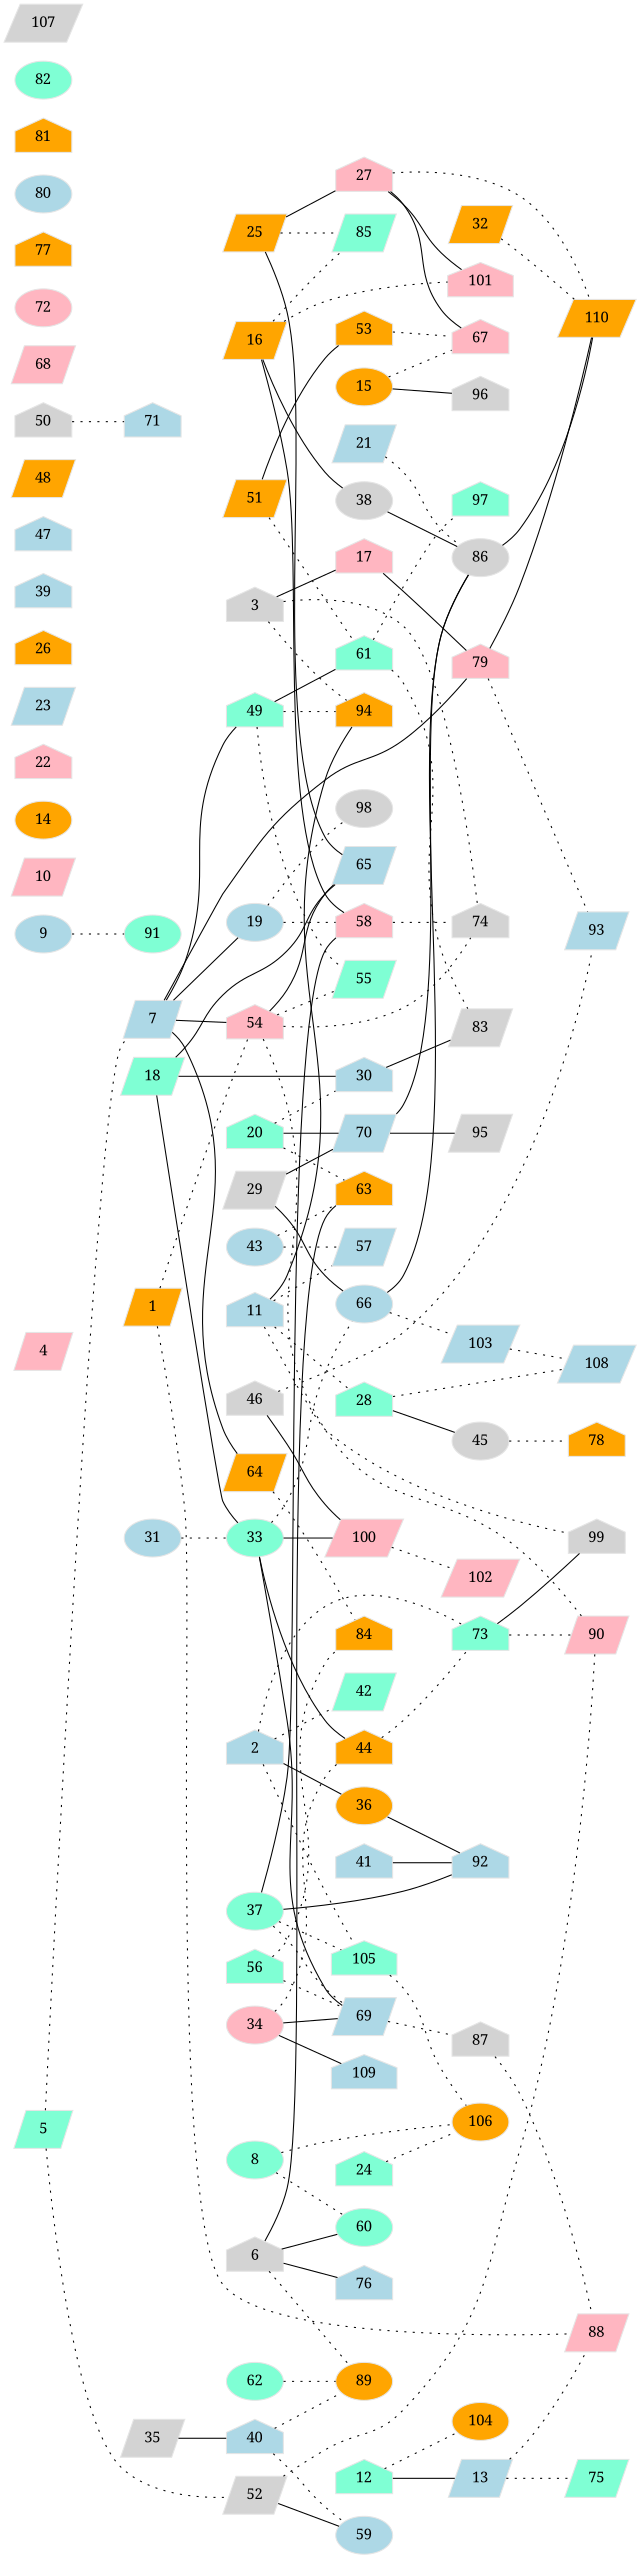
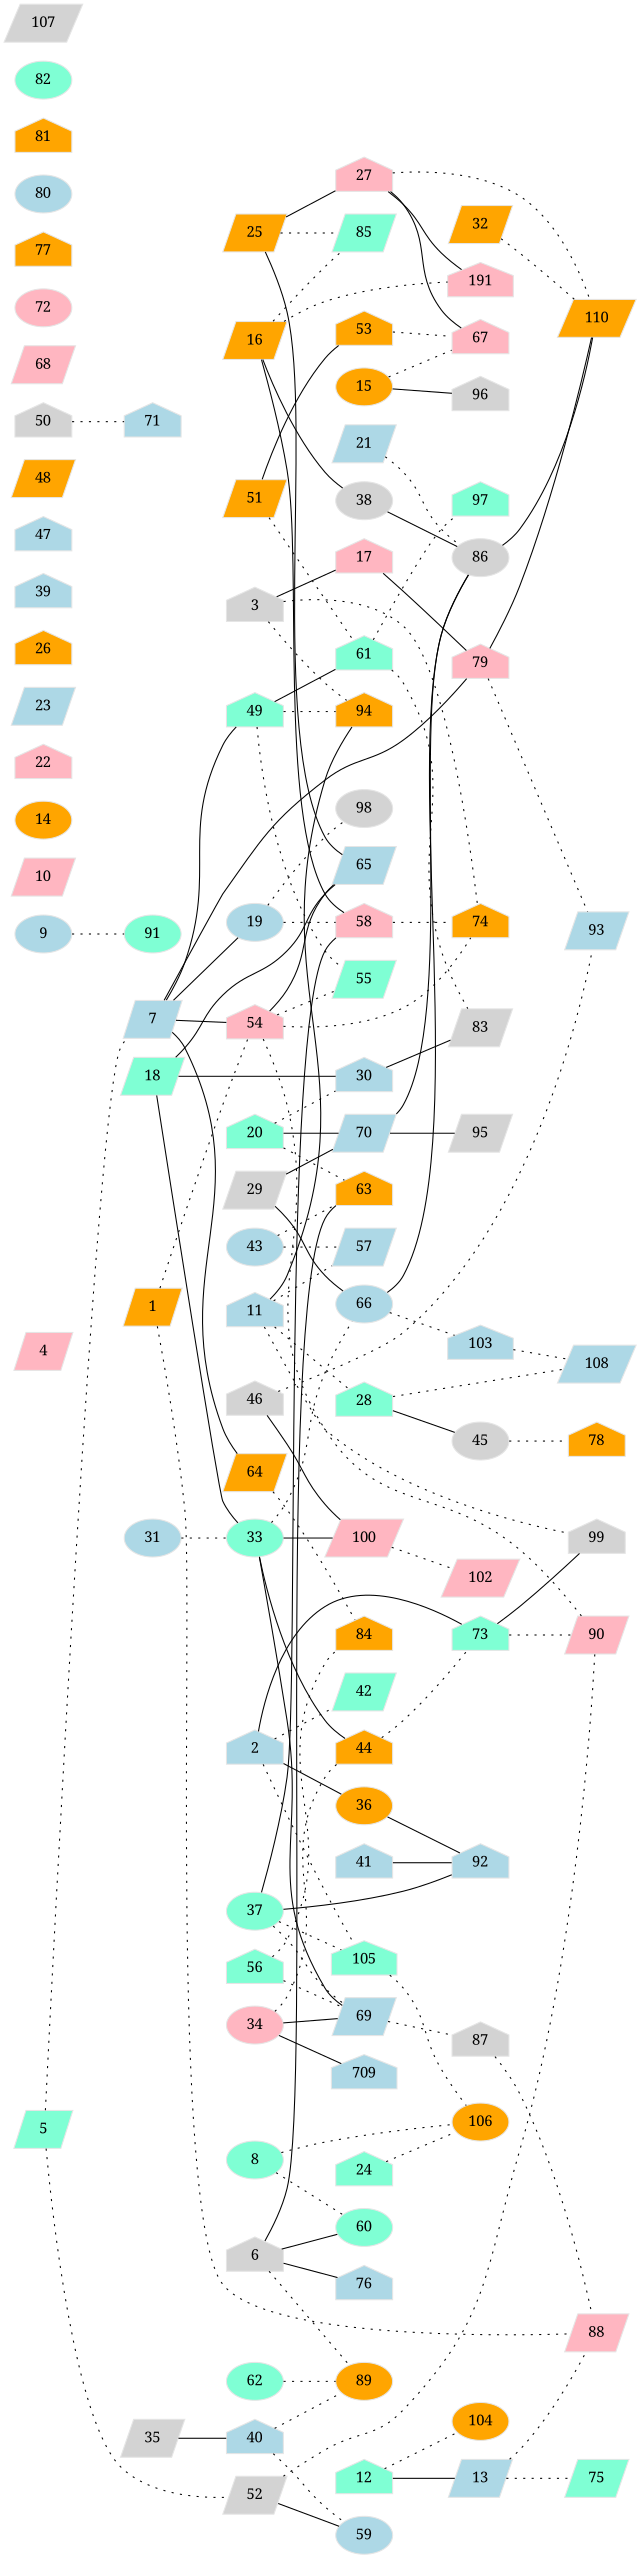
  graph {
    fontname="Noto Serif"
    rankdir=LR
    node [color=gray90 fillcolor=lightblue fontname="Noto Serif" shape=house style=filled]
    edge [fontname="Noto Serif" style=dotted]
    1 [fillcolor=orange shape=parallelogram]
    54 [fillcolor=lightpink]
    88 [fillcolor=lightpink shape=parallelogram]
-   74 [fillcolor=lightgrey]
+   74 [fillcolor=orange]
    65 [shape=parallelogram]
    55 [fillcolor=aquamarine shape=parallelogram]
    90 [fillcolor=lightpink shape=parallelogram]
    36 [fillcolor=orange shape=ellipse]
    2
    42 [fillcolor=aquamarine shape=parallelogram]
    73 [fillcolor=aquamarine]
    105 [fillcolor=aquamarine]
    92
    99 [fillcolor=lightgrey]
    3 [fillcolor=lightgrey]
    17 [fillcolor=lightpink]
    94 [fillcolor=orange]
    79 [fillcolor=lightpink]
    4 [fillcolor=lightpink shape=parallelogram]
    5 [fillcolor=aquamarine shape=parallelogram]
    7 [shape=parallelogram]
    52 [fillcolor=lightgrey shape=parallelogram]
    19 [shape=ellipse]
    49 [fillcolor=aquamarine]
    64 [fillcolor=orange shape=parallelogram]
    59 [shape=ellipse]
    6 [fillcolor=lightgrey]
    76
    60 [fillcolor=aquamarine shape=ellipse]
    63 [fillcolor=orange]
    89 [fillcolor=orange shape=ellipse]
    58 [fillcolor=lightpink]
    98 [fillcolor=lightgrey shape=ellipse]
    61 [fillcolor=aquamarine]
    84 [fillcolor=orange]
    110 [fillcolor=orange shape=parallelogram]
    93 [shape=parallelogram]
    8 [fillcolor=aquamarine shape=ellipse]
    106 [fillcolor=orange shape=ellipse]
    9 [shape=ellipse]
    91 [fillcolor=aquamarine shape=ellipse]
    10 [fillcolor=lightpink shape=parallelogram]
    11
    28 [fillcolor=aquamarine]
    57 [shape=parallelogram]
    45 [fillcolor=lightgrey shape=ellipse]
    108 [shape=parallelogram]
    12 [fillcolor=aquamarine]
    13 [shape=parallelogram]
    104 [fillcolor=orange shape=ellipse]
    75 [fillcolor=aquamarine shape=parallelogram]
    14 [fillcolor=orange shape=ellipse]
    15 [fillcolor=orange shape=ellipse]
    67 [fillcolor=lightpink]
    96 [fillcolor=lightgrey]
    16 [fillcolor=orange shape=parallelogram]
    38 [fillcolor=lightgrey shape=ellipse]
    85 [fillcolor=aquamarine shape=parallelogram]
-   101 [fillcolor=lightpink]
+   101 [fillcolor=lightpink label=191]
    86 [fillcolor=lightgrey shape=ellipse]
    18 [fillcolor=aquamarine shape=parallelogram]
    30
    33 [fillcolor=aquamarine shape=ellipse]
    83 [fillcolor=lightgrey shape=parallelogram]
    66 [shape=ellipse]
    44 [fillcolor=orange]
    69 [shape=parallelogram]
    100 [fillcolor=lightpink shape=parallelogram]
    20 [fillcolor=aquamarine]
    70 [shape=parallelogram]
    95 [fillcolor=lightgrey shape=parallelogram]
    21 [shape=parallelogram]
    22 [fillcolor=lightpink]
    23 [shape=parallelogram]
    24 [fillcolor=aquamarine]
    25 [fillcolor=orange shape=parallelogram]
    27 [fillcolor=lightpink]
    26 [fillcolor=orange]
    78 [fillcolor=orange]
    29 [fillcolor=lightgrey shape=parallelogram]
-   103 [shape=parallelogram]
+   103
    31 [shape=ellipse]
    32 [fillcolor=orange shape=parallelogram]
    87 [fillcolor=lightgrey]
    102 [fillcolor=lightpink shape=parallelogram]
    34 [fillcolor=lightpink shape=ellipse]
-   109
+   109 [label=709]
    35 [fillcolor=lightgrey shape=parallelogram]
    40
    37 [fillcolor=aquamarine shape=ellipse]
    39
    41
    43 [shape=ellipse]
    46 [fillcolor=lightgrey]
    47
    48 [fillcolor=orange shape=parallelogram]
    97 [fillcolor=aquamarine]
    50 [fillcolor=lightgrey]
    71
    51 [fillcolor=orange shape=parallelogram]
    53 [fillcolor=orange]
    56 [fillcolor=aquamarine]
    62 [fillcolor=aquamarine shape=ellipse]
    68 [fillcolor=lightpink shape=parallelogram]
    72 [fillcolor=lightpink shape=ellipse]
    77 [fillcolor=orange]
    80 [shape=ellipse]
    81 [fillcolor=orange]
    82 [fillcolor=aquamarine shape=ellipse]
    107 [fillcolor=lightgrey shape=parallelogram]
    1 -- 54
    1 -- 88
    54 -- 74
    54 -- 65 [style=solid]
    54 -- 55
    54 -- 90
    36 -- 92 [style=solid]
    2 -- 36 [style=solid]
    2 -- 42
-   2 -- 73
+   2 -- 73 [style=solid]
    2 -- 105
    73 -- 90
    73 -- 99 [style=solid]
    105 -- 106
    3 -- 74
    3 -- 17 [style=solid]
    3 -- 94
    17 -- 79 [style=solid]
    79 -- 110 [style=solid]
    79 -- 93
    5 -- 7
    5 -- 52
    7 -- 54 [style=solid]
    7 -- 79 [style=solid]
    7 -- 19 [style=solid]
    7 -- 49 [style=solid]
    7 -- 64 [style=solid]
    52 -- 90
    52 -- 59 [style=solid]
    19 -- 58
    19 -- 98
    49 -- 55
    49 -- 94
    49 -- 61 [style=solid]
    64 -- 84
    6 -- 76 [style=solid]
    6 -- 60 [style=solid]
    6 -- 63 [style=solid]
    6 -- 89
    58 -- 74
    61 -- 83
    61 -- 97
    8 -- 60
    8 -- 106
    9 -- 91
    11 -- 99
    11 -- 94 [style=solid]
    11 -- 28
    11 -- 57
    28 -- 45 [style=solid]
    28 -- 108
    45 -- 78
    12 -- 13 [style=solid]
    12 -- 104
    13 -- 88
    13 -- 75
    15 -- 67
    15 -- 96 [style=solid]
    16 -- 58 [style=solid]
    16 -- 38 [style=solid]
    16 -- 85
    16 -- 101
    38 -- 86 [style=solid]
    86 -- 110 [style=solid]
    18 -- 65 [style=solid]
    18 -- 30 [style=solid]
    18 -- 33 [style=solid]
    30 -- 83 [style=solid]
    33 -- 66
    33 -- 44 [style=solid]
    33 -- 69 [style=solid]
    33 -- 100 [style=solid]
    66 -- 86 [style=solid]
    66 -- 103
    44 -- 73
    69 -- 87
    100 -- 102
    20 -- 63
    20 -- 30
    20 -- 70 [style=solid]
    70 -- 86 [style=solid]
    70 -- 95 [style=solid]
    21 -- 86
    24 -- 106
    25 -- 65 [style=solid]
    25 -- 85
    25 -- 27 [style=solid]
    27 -- 110
    27 -- 67 [style=solid]
    27 -- 101 [style=solid]
    29 -- 66 [style=solid]
    29 -- 70 [style=solid]
    103 -- 108
    31 -- 33
    32 -- 110
    87 -- 88
    34 -- 44
    34 -- 69 [style=solid]
    34 -- 109 [style=solid]
    35 -- 40 [style=solid]
    40 -- 59
    40 -- 89
    37 -- 105
    37 -- 92 [style=solid]
    37 -- 58 [style=solid]
    37 -- 69
    41 -- 92 [style=solid]
    43 -- 63
    43 -- 57
    46 -- 93
    46 -- 100 [style=solid]
    50 -- 71
    51 -- 61
    51 -- 53 [style=solid]
    53 -- 67
    56 -- 84
    56 -- 69
    62 -- 89
  }
